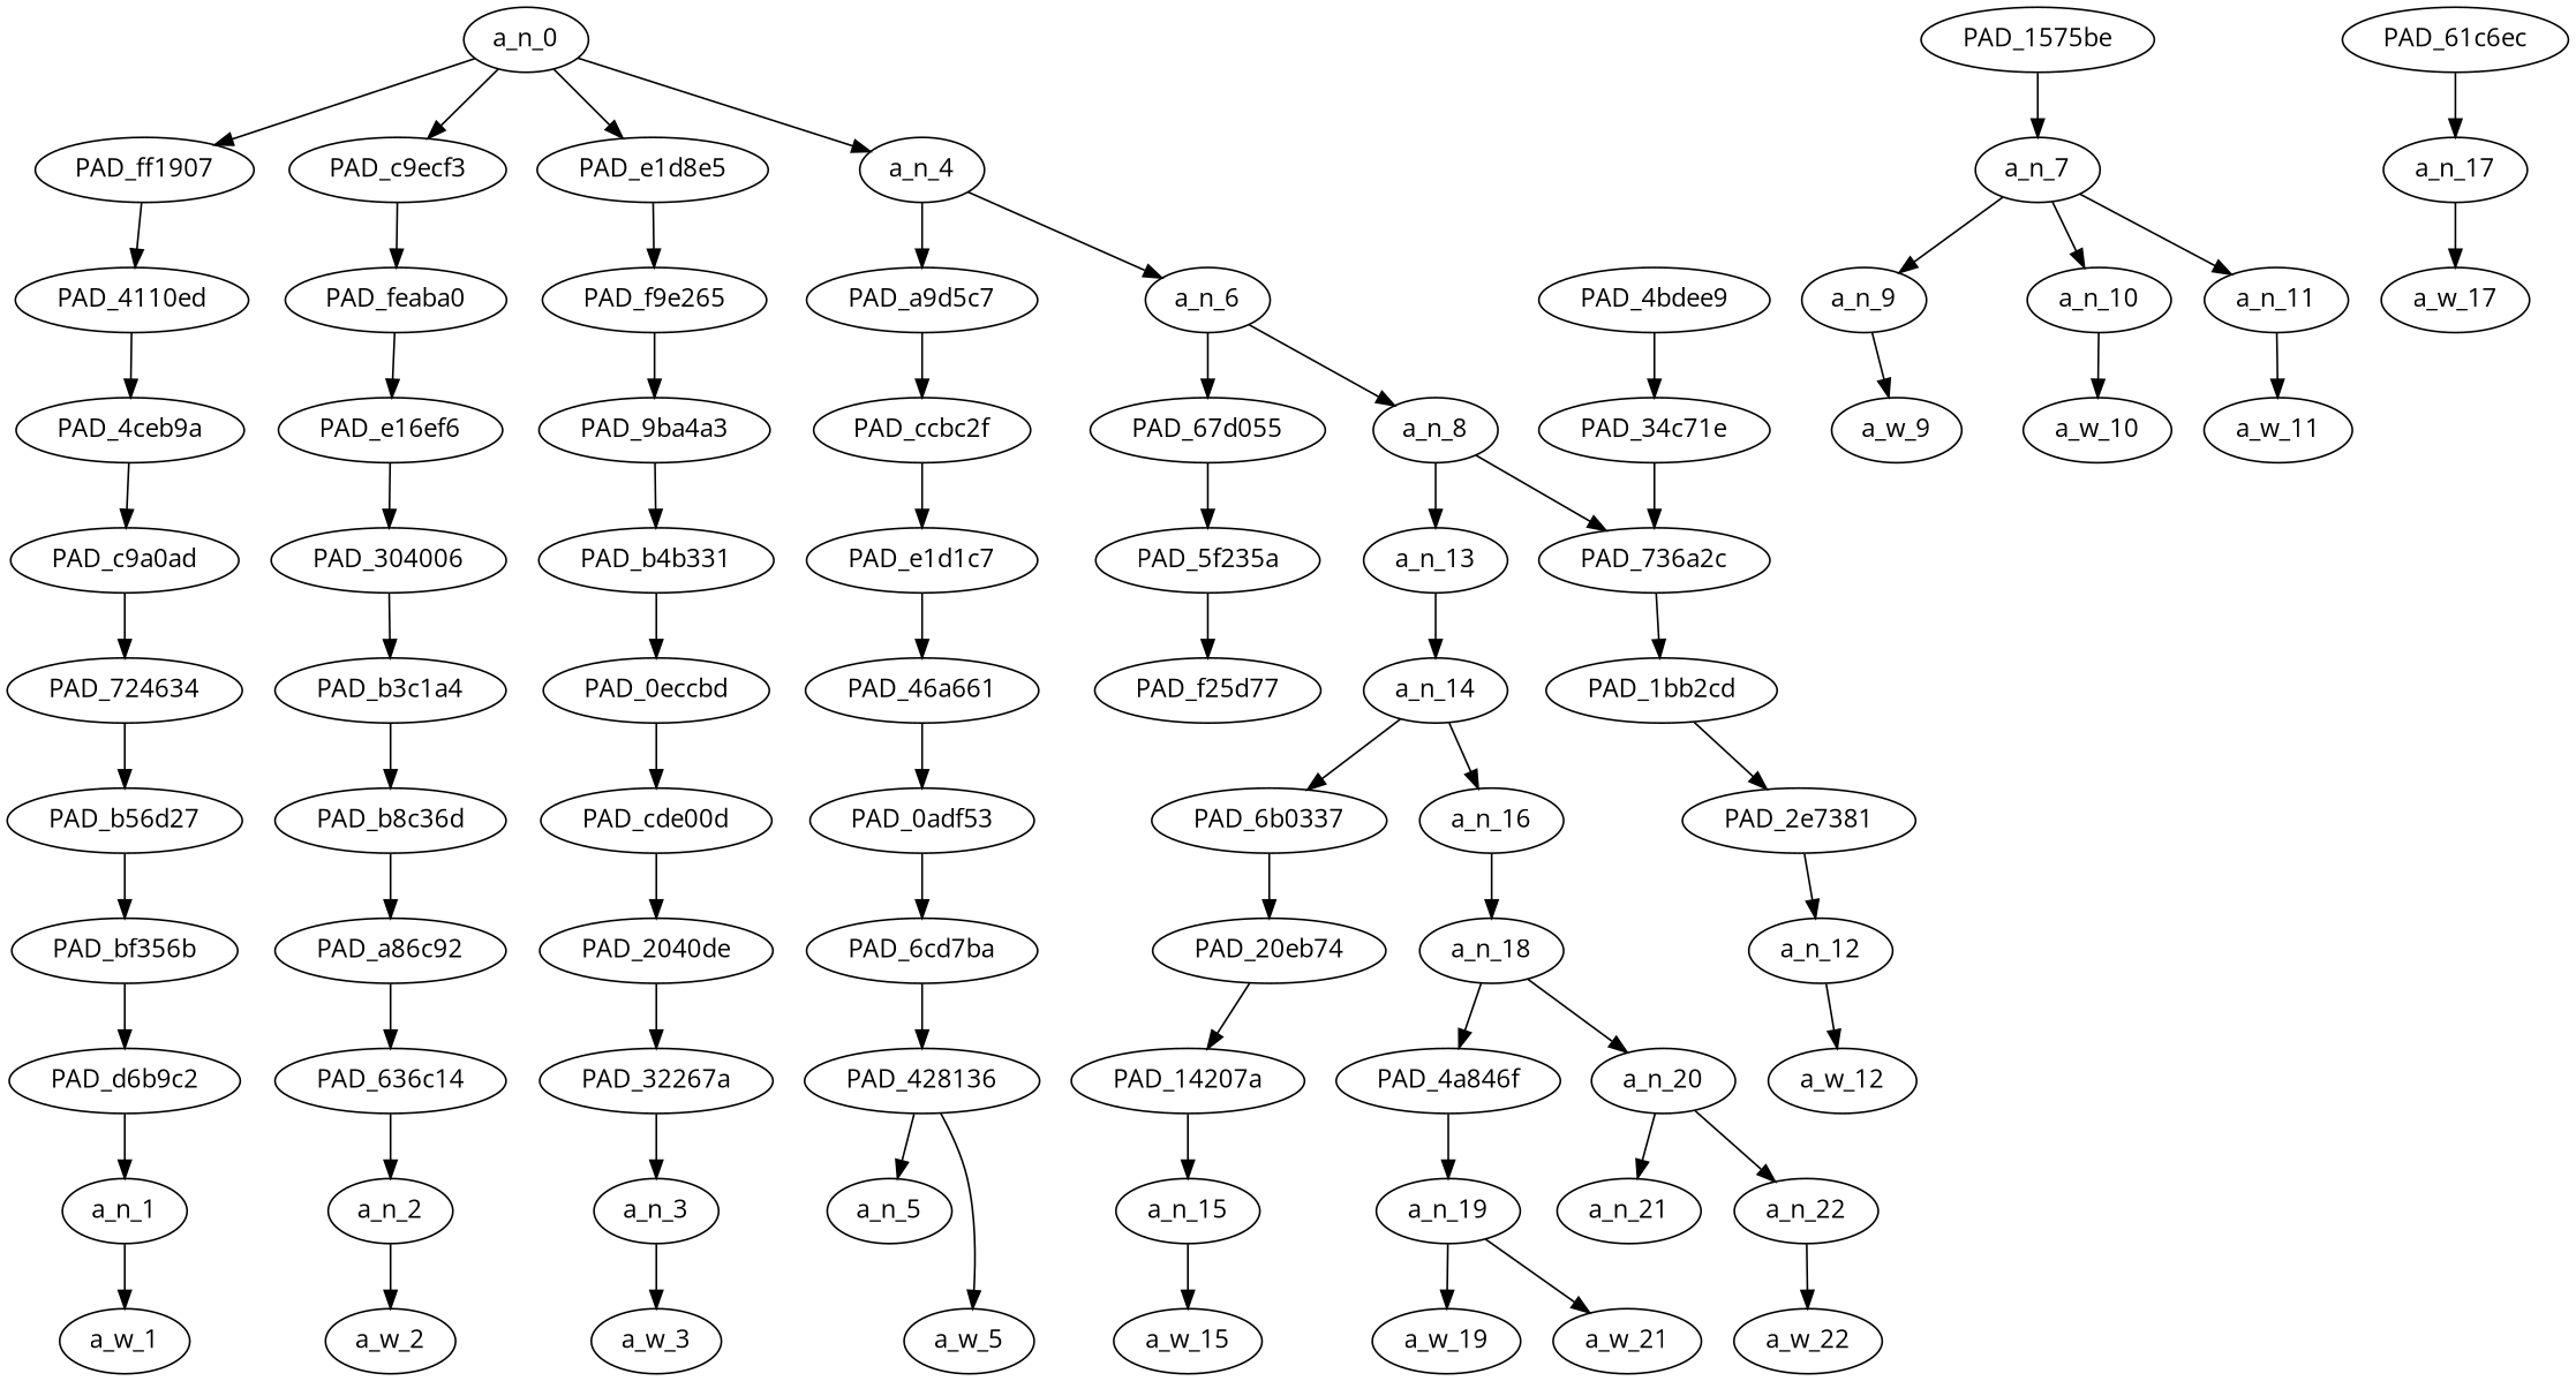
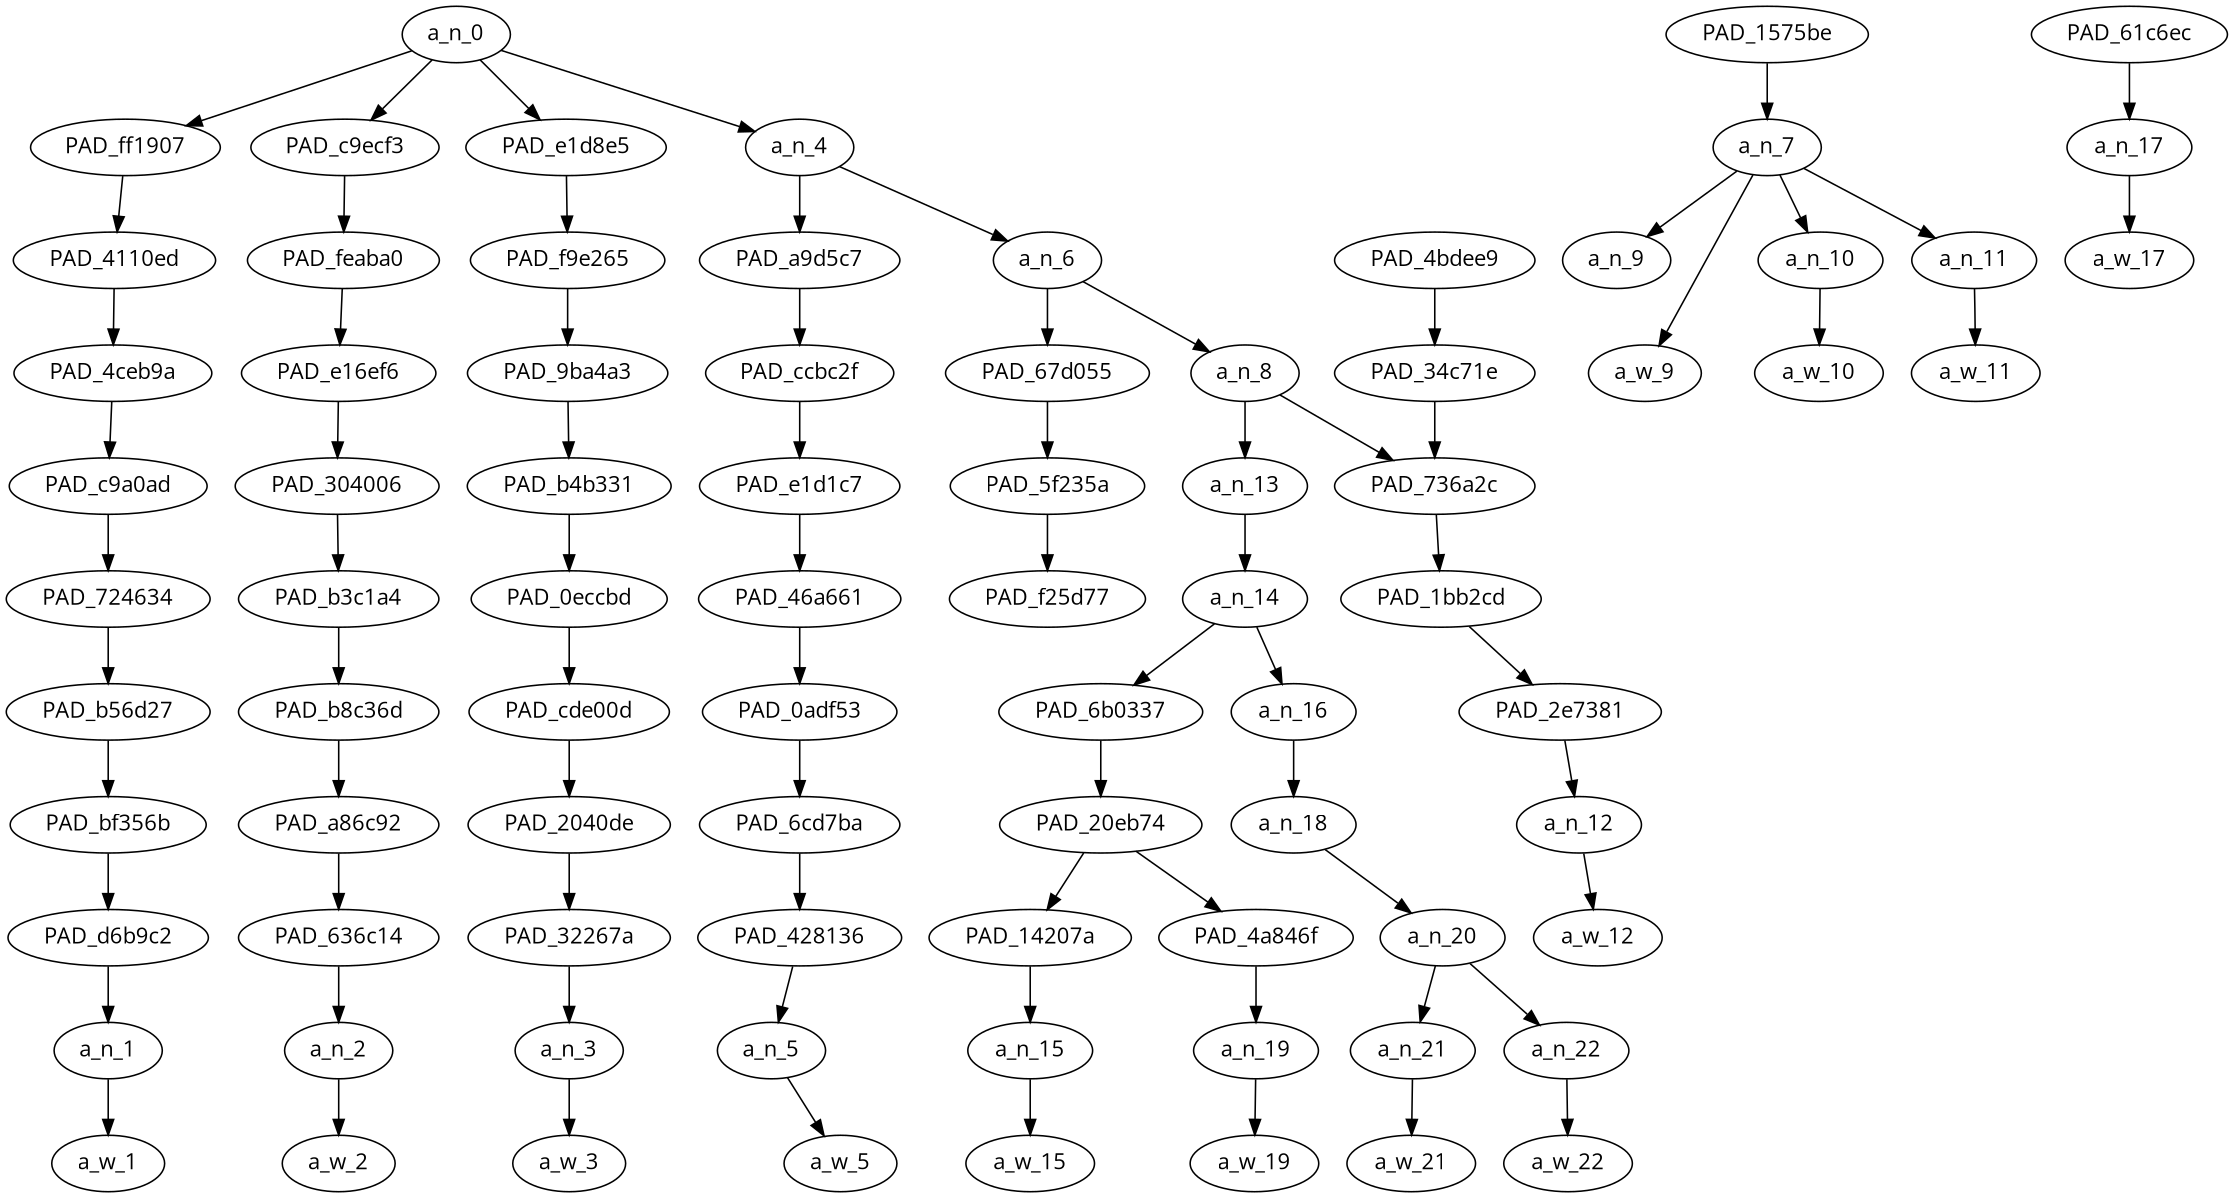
  strict digraph {
    fontname="Open Sans"
    node [div_dir=-1 fontname="Open Sans" index=0 level=1 text_span="[0]" value=0.07275881]
    edge [fontname="Open Sans"]
    a_n_0 [level=10 text_span="[0, 1, 2, 3, 4, 5, 6, 7, 8, 9, 10, 11, 12]" value=1.00000000]
    PAD_ff1907 [level=9]
    PAD_c9ecf3 [index=1 level=9 text_span="[1]" value=0.05951460]
    PAD_e1d8e5 [index=2 level=9 text_span="[2]" value=0.04363326]
    a_n_4 [index=3 level=9 text_span="[3, 4, 5, 6, 7, 8, 9, 10, 11, 12]" value=0.82375051]
    PAD_4110ed [level=8]
    PAD_feaba0 [index=1 level=8 text_span="[1]" value=0.05951460]
    PAD_f9e265 [index=2 level=8 text_span="[2]" value=0.04363326]
    PAD_a9d5c7 [div_dir=1 index=3 level=8 text_span="[3]" value=0.04471747]
    a_n_6 [index=4 level=8 text_span="[4, 5, 6, 7, 8, 9, 10, 11, 12]" value=0.77879929]
    PAD_4ceb9a [level=7]
    PAD_e16ef6 [index=1 level=7 text_span="[1]" value=0.05951460]
    PAD_9ba4a3 [index=2 level=7 text_span="[2]" value=0.04363326]
    PAD_ccbc2f [div_dir=1 index=3 level=7 text_span="[3]" value=0.04471747]
    PAD_67d055 [index=4 level=7 text_span="[4, 5, 6]" value=0.44930175]
    a_n_8 [index=5 level=7 text_span="[7, 8, 9, 10, 11, 12]" value=0.32924705]
    PAD_c9a0ad [level=6]
    PAD_724634 [level=5]
    PAD_b56d27 [level=4]
    PAD_bf356b [level=3]
    PAD_d6b9c2 [level=2]
    a_n_1
    a_w_1 [div_dir=0 level=0 value="<user>"]
    PAD_304006 [index=1 level=6 text_span="[1]" value=0.05951460]
    PAD_b3c1a4 [index=1 level=5 text_span="[1]" value=0.05951460]
    PAD_b8c36d [index=1 level=4 text_span="[1]" value=0.05951460]
    PAD_a86c92 [index=1 level=3 text_span="[1]" value=0.05951460]
    PAD_636c14 [index=1 level=2 text_span="[1]" value=0.05951460]
    a_n_2 [index=1 text_span="[1]" value=0.05951460]
    a_w_2 [div_dir=0 index=1 level=0 text_span="[1]" value=no]
    PAD_b4b331 [index=2 level=6 text_span="[2]" value=0.04363326]
    PAD_0eccbd [index=2 level=5 text_span="[2]" value=0.04363326]
    PAD_cde00d [index=2 level=4 text_span="[2]" value=0.04363326]
    PAD_2040de [index=2 level=3 text_span="[2]" value=0.04363326]
    PAD_32267a [index=2 level=2 text_span="[2]" value=0.04363326]
    a_n_3 [index=2 text_span="[2]" value=0.04363326]
    a_w_3 [div_dir=0 index=2 level=0 text_span="[2]" value=he]
    PAD_e1d1c7 [div_dir=1 index=3 level=6 text_span="[3]" value=0.04471747]
    PAD_5f235a [index=4 level=6 text_span="[4, 5, 6]" value=0.44930175]
    a_n_13 [index=6 level=6 text_span="[8, 9, 10, 11, 12]" value=0.28248970]
    PAD_736a2c [index=5 level=4 text_span="[7]" value=0.04650052]
    PAD_46a661 [div_dir=1 index=3 level=5 text_span="[3]" value=0.04471747]
    PAD_0adf53 [div_dir=1 index=3 level=4 text_span="[3]" value=0.04471747]
    PAD_6cd7ba [div_dir=1 index=3 level=3 text_span="[3]" value=0.04471747]
    PAD_428136 [div_dir=1 index=3 level=2 text_span="[3]" value=0.04471747]
    a_n_5 [div_dir=1 index=3 text_span="[3]" value=0.04471747]
    a_w_5 [div_dir=0 index=3 level=0 text_span="[3]" value=was]
    PAD_f25d77 [index=4 level=5 text_span="[4, 5, 6]" value=0.44930175]
    PAD_4bdee9 [index=5 level=6 text_span="[7]" value=0.04650052]
    PAD_34c71e [index=5 level=5 text_span="[7]" value=0.04650052]
    a_n_14 [index=6 level=5 text_span="[8, 9, 10, 11, 12]" value=0.28222787]
    PAD_1575be [index=4 level=3 text_span="[4, 5, 6]" value=0.44930175]
    a_n_7 [index=4 level=2 text_span="[4, 5, 6]" value=0.44930175]
    a_n_9 [div_dir=1 index=4 text_span="[4]" value=0.06475467]
    a_n_10 [index=5 text_span="[5]" value=0.21429523]
    a_n_11 [index=6 text_span="[6]" value=0.17018479]
    a_w_9 [div_dir=0 index=4 level=0 text_span="[4]" value=some]
    a_w_10 [div_dir=0 index=5 level=0 text_span="[5]" value=porch]
    a_w_11 [div_dir=0 index=6 level=0 text_span="[6]" value=monkey]
    PAD_6b0337 [index=6 level=4 text_span="[8]" value=0.04371416]
    a_n_16 [index=7 level=4 text_span="[9, 10, 11, 12]" value=0.23825187]
    PAD_1bb2cd [index=5 level=3 text_span="[7]" value=0.04650052]
    PAD_2e7381 [index=5 level=2 text_span="[7]" value=0.04650052]
    a_n_12 [index=7 text_span="[7]" value=0.04650052]
    a_w_12 [div_dir=0 index=7 level=0 text_span="[7]" value=who]
    PAD_20eb74 [index=6 level=3 text_span="[8]" value=0.04371416]
    a_n_18 [index=8 level=3 text_span="[10, 11, 12]" value=0.17843675]
    PAD_14207a [index=6 level=2 text_span="[8]" value=0.04371416]
    PAD_4a846f [index=8 level=2 text_span="[10]" value=0.03227917]
    a_n_20 [index=9 level=2 text_span="[11, 12]" value=0.14591175]
    a_n_15 [index=8 text_span="[8]" value=0.04371416]
    a_w_15 [div_dir=0 index=8 level=0 text_span="[8]" value=got]
    PAD_61c6ec [index=7 level=2 text_span="[9]" value=0.05956538]
    a_n_17 [index=9 text_span="[9]" value=0.05956538]
    a_n_19 [index=10 text_span="[10]" value=0.03227917]
    a_n_21 [index=11 text_span="[11]" value=0.03825438]
    a_n_22 [index=12 text_span="[12]" value=0.10737236]
    a_w_17 [div_dir=0 index=9 level=0 text_span="[9]" value=shot]
    a_w_19 [div_dir=0 index=10 level=0 text_span="[10]" value=by]
    a_w_21 [div_dir=0 index=11 level=0 text_span="[11]" value=a]
    a_w_22 [div_dir=0 index=12 level=0 text_span="[12]" value=mexican]
    a_n_0 -> PAD_ff1907
    a_n_0 -> PAD_c9ecf3
    a_n_0 -> PAD_e1d8e5
    a_n_0 -> a_n_4
    PAD_ff1907 -> PAD_4110ed
    PAD_c9ecf3 -> PAD_feaba0
    PAD_e1d8e5 -> PAD_f9e265
    a_n_4 -> PAD_a9d5c7
    a_n_4 -> a_n_6
    PAD_4110ed -> PAD_4ceb9a
    PAD_feaba0 -> PAD_e16ef6
    PAD_f9e265 -> PAD_9ba4a3
    PAD_a9d5c7 -> PAD_ccbc2f
    a_n_6 -> PAD_67d055
    a_n_6 -> a_n_8
    PAD_4ceb9a -> PAD_c9a0ad
    PAD_e16ef6 -> PAD_304006
    PAD_9ba4a3 -> PAD_b4b331
    PAD_ccbc2f -> PAD_e1d1c7
    PAD_67d055 -> PAD_5f235a
    a_n_8 -> a_n_13
    a_n_8 -> PAD_736a2c
    PAD_c9a0ad -> PAD_724634
    PAD_724634 -> PAD_b56d27
    PAD_b56d27 -> PAD_bf356b
    PAD_bf356b -> PAD_d6b9c2
    PAD_d6b9c2 -> a_n_1
    a_n_1 -> a_w_1
    PAD_304006 -> PAD_b3c1a4
    PAD_b3c1a4 -> PAD_b8c36d
    PAD_b8c36d -> PAD_a86c92
    PAD_a86c92 -> PAD_636c14
    PAD_636c14 -> a_n_2
    a_n_2 -> a_w_2
    PAD_b4b331 -> PAD_0eccbd
    PAD_0eccbd -> PAD_cde00d
    PAD_cde00d -> PAD_2040de
    PAD_2040de -> PAD_32267a
    PAD_32267a -> a_n_3
    a_n_3 -> a_w_3
    PAD_e1d1c7 -> PAD_46a661
    PAD_5f235a -> PAD_f25d77
    a_n_13 -> a_n_14
    PAD_736a2c -> PAD_1bb2cd
    PAD_46a661 -> PAD_0adf53
    PAD_0adf53 -> PAD_6cd7ba
    PAD_6cd7ba -> PAD_428136
    PAD_428136 -> a_n_5
-   PAD_428136 -> a_w_5
+   a_n_5 -> a_w_5
    PAD_4bdee9 -> PAD_34c71e
    PAD_34c71e -> PAD_736a2c
    a_n_14 -> PAD_6b0337
    a_n_14 -> a_n_16
    PAD_1575be -> a_n_7
    a_n_7 -> a_n_9
    a_n_7 -> a_n_10
    a_n_7 -> a_n_11
-   a_n_9 -> a_w_9
+   a_n_7 -> a_w_9
    a_n_10 -> a_w_10
    a_n_11 -> a_w_11
    PAD_6b0337 -> PAD_20eb74
    a_n_16 -> a_n_18
    PAD_1bb2cd -> PAD_2e7381
    PAD_2e7381 -> a_n_12
    a_n_12 -> a_w_12
    PAD_20eb74 -> PAD_14207a
-   a_n_18 -> PAD_4a846f
+   PAD_20eb74 -> PAD_4a846f
    a_n_18 -> a_n_20
    PAD_14207a -> a_n_15
    PAD_4a846f -> a_n_19
    a_n_20 -> a_n_21
    a_n_20 -> a_n_22
    a_n_15 -> a_w_15
    PAD_61c6ec -> a_n_17
    a_n_17 -> a_w_17
    a_n_19 -> a_w_19
-   a_n_19 -> a_w_21
+   a_n_21 -> a_w_21
    a_n_22 -> a_w_22
  }
